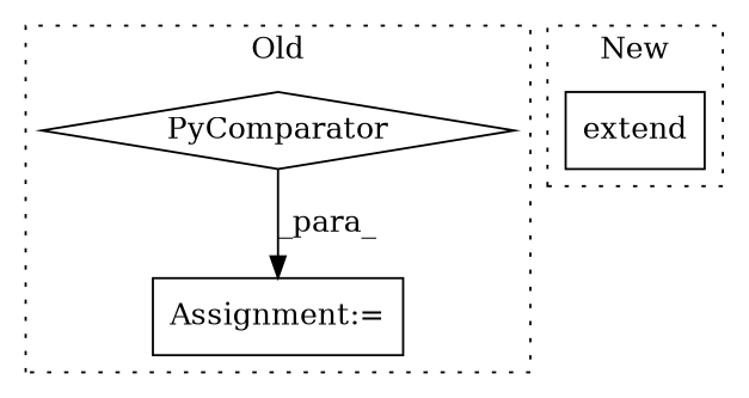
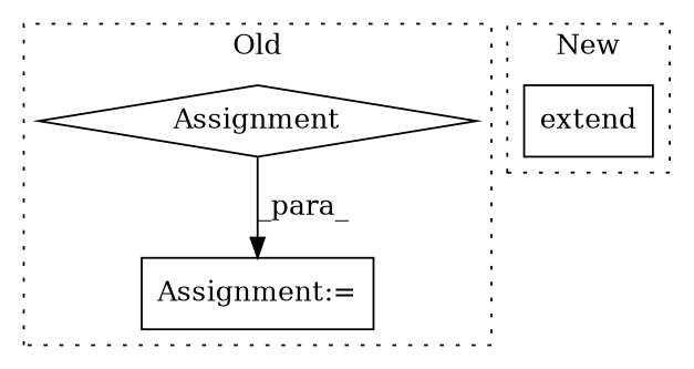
  digraph {
    node [shape=box]
-   n1 [a=113 l=37 label=PyComparator s=1431 shape=diamond]
+   n1 [a=113 l=37 label=Assignment s=1431 shape=diamond]
    n2 [a=7 l=14 label="Assignment:=" s=1315]
    n3 [a=32 l="7,1" label=extend s="1575,1631"]
    subgraph cluster_1 {
      label=Old
      style=dotted
      n1
      n2
    }
    subgraph cluster_2 {
      label=New
      style=dotted
      n3
    }
    n1 -> n2 [label=_para_]
  }
